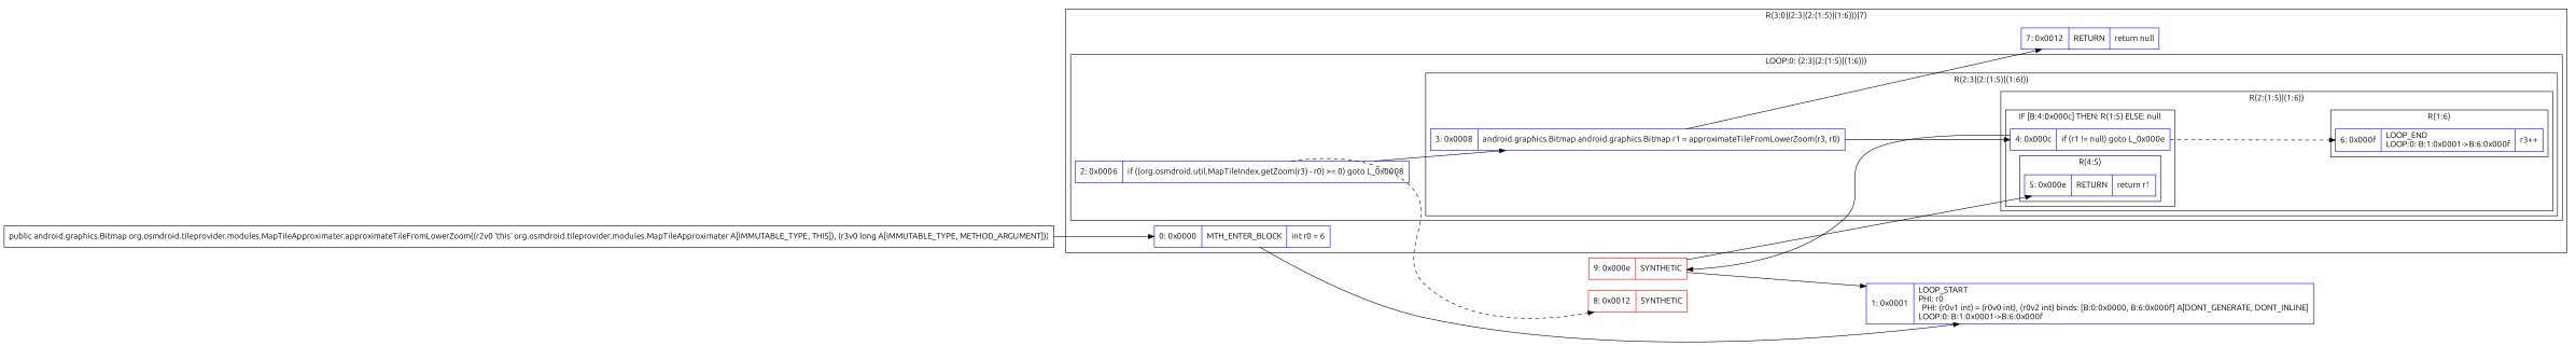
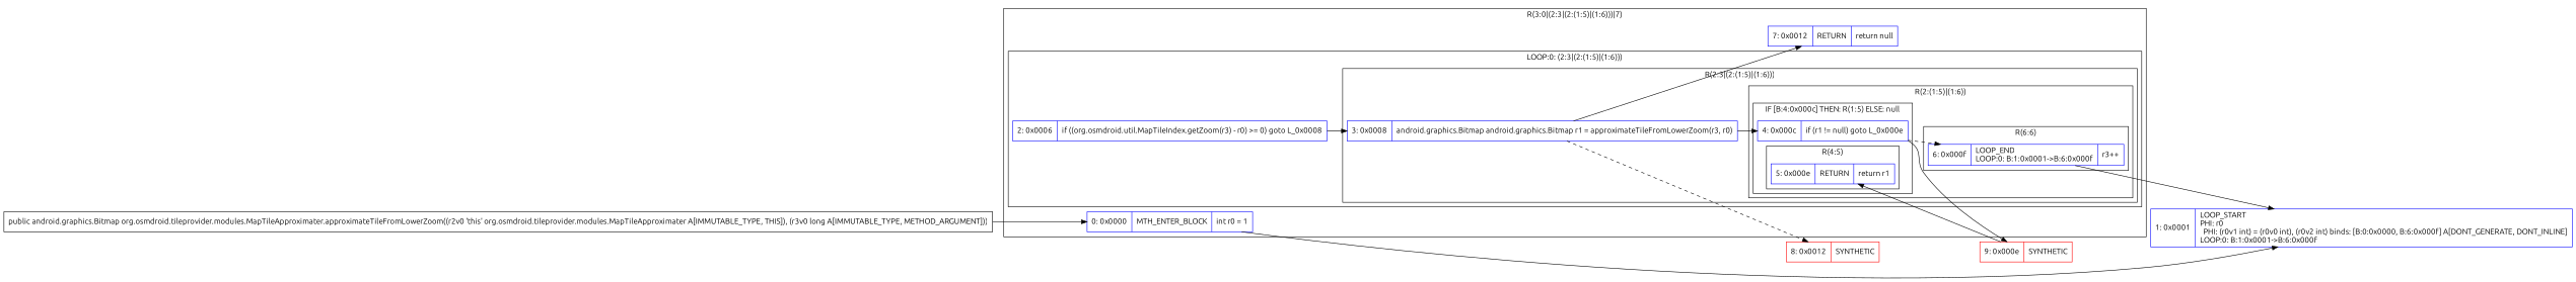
  digraph {
    fontname=Ubuntu
    rankdir=LR
    node [color=blue fontname=Ubuntu shape=record]
    edge [fontname=Ubuntu]
    n1 [label="{5\:\ 0x000e|RETURN\l|return r1\l}"]
    n2 [label="{4\:\ 0x000c|if (r1 != null) goto L_0x000e\l}"]
    n3 [label="{6\:\ 0x000f|LOOP_END\lLOOP:0: B:1:0x0001\-\>B:6:0x000f\l|r3++\l}"]
    n4 [label="{3\:\ 0x0008|android.graphics.Bitmap android.graphics.Bitmap r1 = approximateTileFromLowerZoom(r3, r0)\l}"]
    n5 [label="{2\:\ 0x0006|if ((org.osmdroid.util.MapTileIndex.getZoom(r3) \- r0) \>= 0) goto L_0x0008\l}"]
-   n6 [label="{0\:\ 0x0000|MTH_ENTER_BLOCK\l|int r0 = 6\l}"]
+   n6 [label="{0\:\ 0x0000|MTH_ENTER_BLOCK\l|int r0 = 1\l}"]
    n7 [label="{7\:\ 0x0012|RETURN\l|return null\l}"]
    n8 [color=red label="{9\:\ 0x000e|SYNTHETIC\l}"]
    n9 [label="{1\:\ 0x0001|LOOP_START\lPHI: r0 \l  PHI: (r0v1 int) = (r0v0 int), (r0v2 int) binds: [B:0:0x0000, B:6:0x000f] A[DONT_GENERATE, DONT_INLINE]\lLOOP:0: B:1:0x0001\-\>B:6:0x000f\l}"]
    n10 [color=red label="{8\:\ 0x0012|SYNTHETIC\l}"]
    n11 [label="{public android.graphics.Bitmap org.osmdroid.tileprovider.modules.MapTileApproximater.approximateTileFromLowerZoom((r2v0 'this' org.osmdroid.tileprovider.modules.MapTileApproximater A[IMMUTABLE_TYPE, THIS]), (r3v0 long A[IMMUTABLE_TYPE, METHOD_ARGUMENT])) }" color=""]
    subgraph cluster_1 {
      label="R(3:0|(2:3|(2:(1:5)|(1:6)))|7)"
      n6
      n7
      subgraph cluster_2 {
        label="LOOP:0: (2:3|(2:(1:5)|(1:6)))"
        n5
        subgraph cluster_3 {
          label="R(2:3|(2:(1:5)|(1:6)))"
          n4
          subgraph cluster_4 {
            label="R(2:(1:5)|(1:6))"
            subgraph cluster_5 {
              label="IF [B:4:0x000c] THEN: R(1:5) ELSE: null"
              n2
              subgraph cluster_6 {
                label="R(4:5)"
                n1
              }
            }
            subgraph cluster_7 {
-             label="R(1:6)"
+             label="R(6:6)"
              n3
            }
          }
        }
      }
    }
    n2 -> n3 [style=dashed]
    n2 -> n8
-   n8 -> n9
+   n3 -> n9
    n4 -> n2
    n4 -> n7
    n5 -> n4
-   n5 -> n10 [style=dashed]
+   n4 -> n10 [style=dashed]
    n6 -> n9
    n8 -> n1
    n11 -> n6
  }
